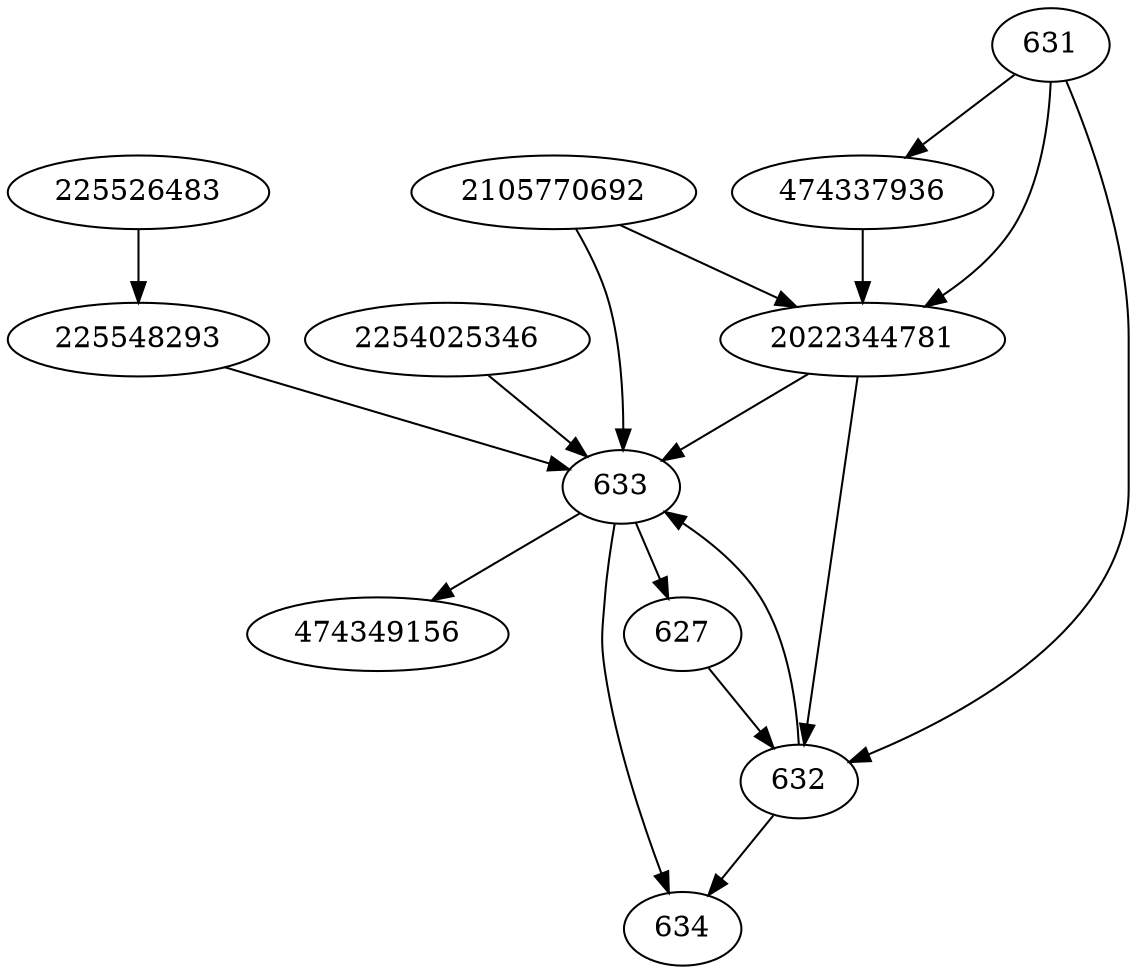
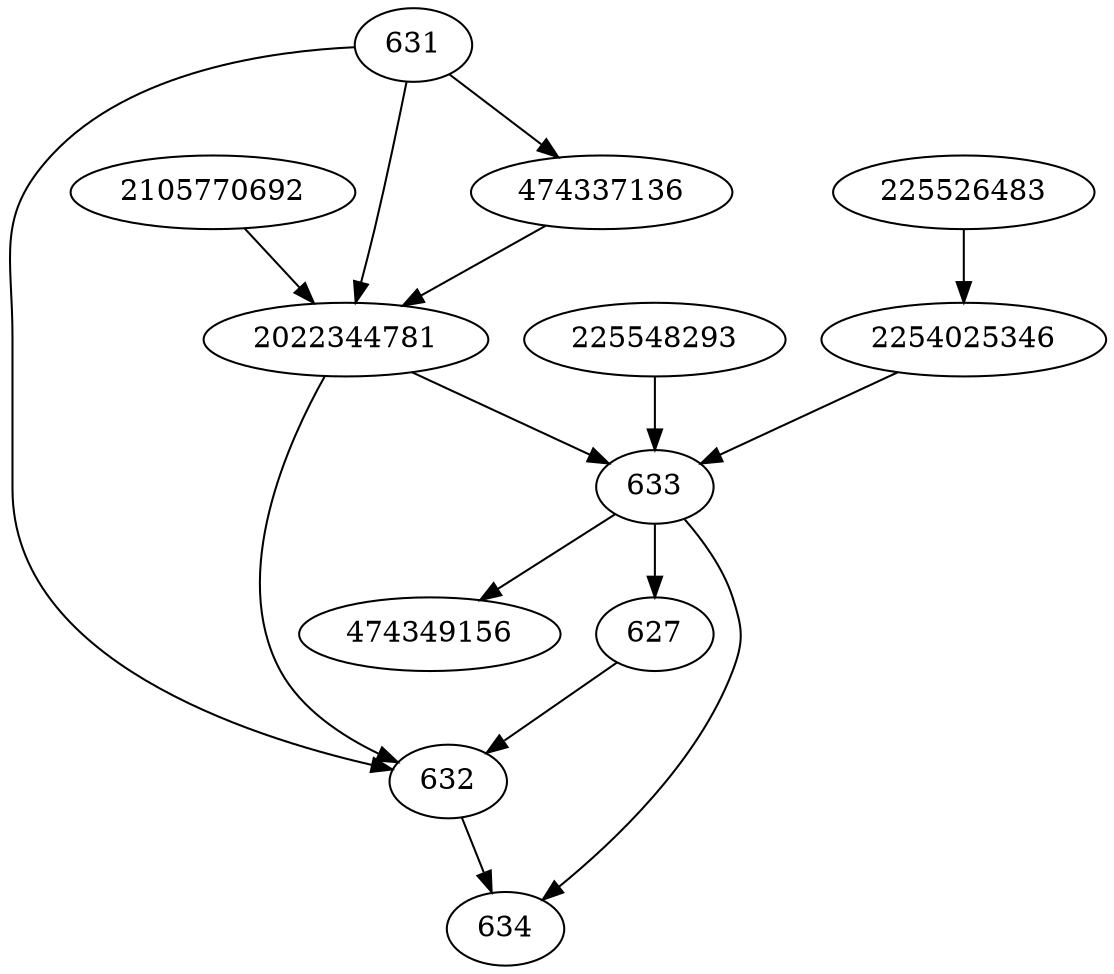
  strict digraph {
    2254025346
    633
    632
    634
    627
    474349156
    2105770692
    2022344781
    n9 [label=225548293]
-   474337936
+   474337936 [label=474337136]
    225526483
    631
    2254025346 -> 633
    633 -> 634
    633 -> 627
    633 -> 474349156
-   632 -> 633
    632 -> 634
    627 -> 632
-   2105770692 -> 633
    2105770692 -> 2022344781
    2022344781 -> 633
    2022344781 -> 632
    n9 -> 633
    474337936 -> 2022344781
-   225526483 -> n9
+   225526483 -> 2254025346
    631 -> 632
    631 -> 2022344781
    631 -> 474337936
  }
